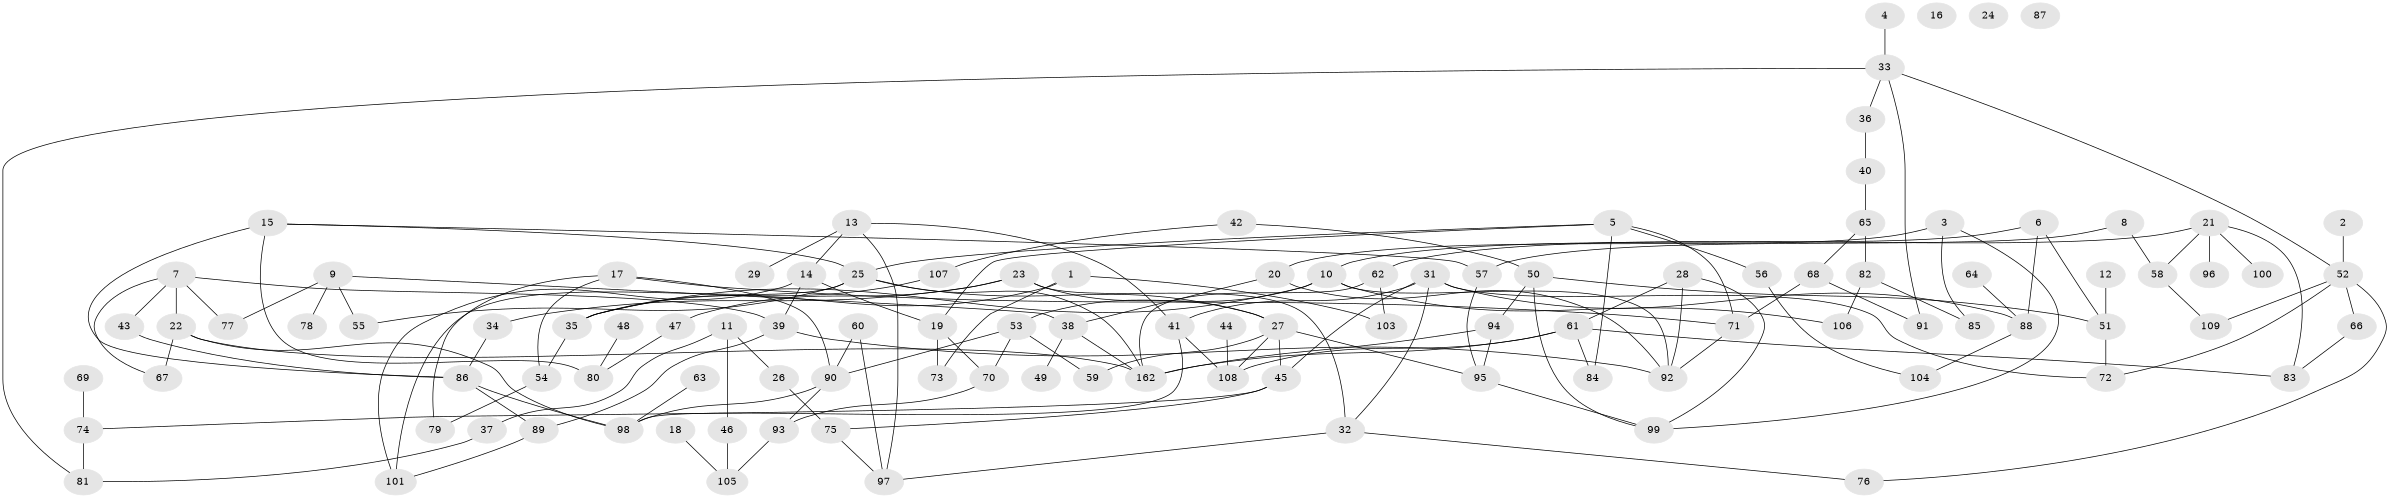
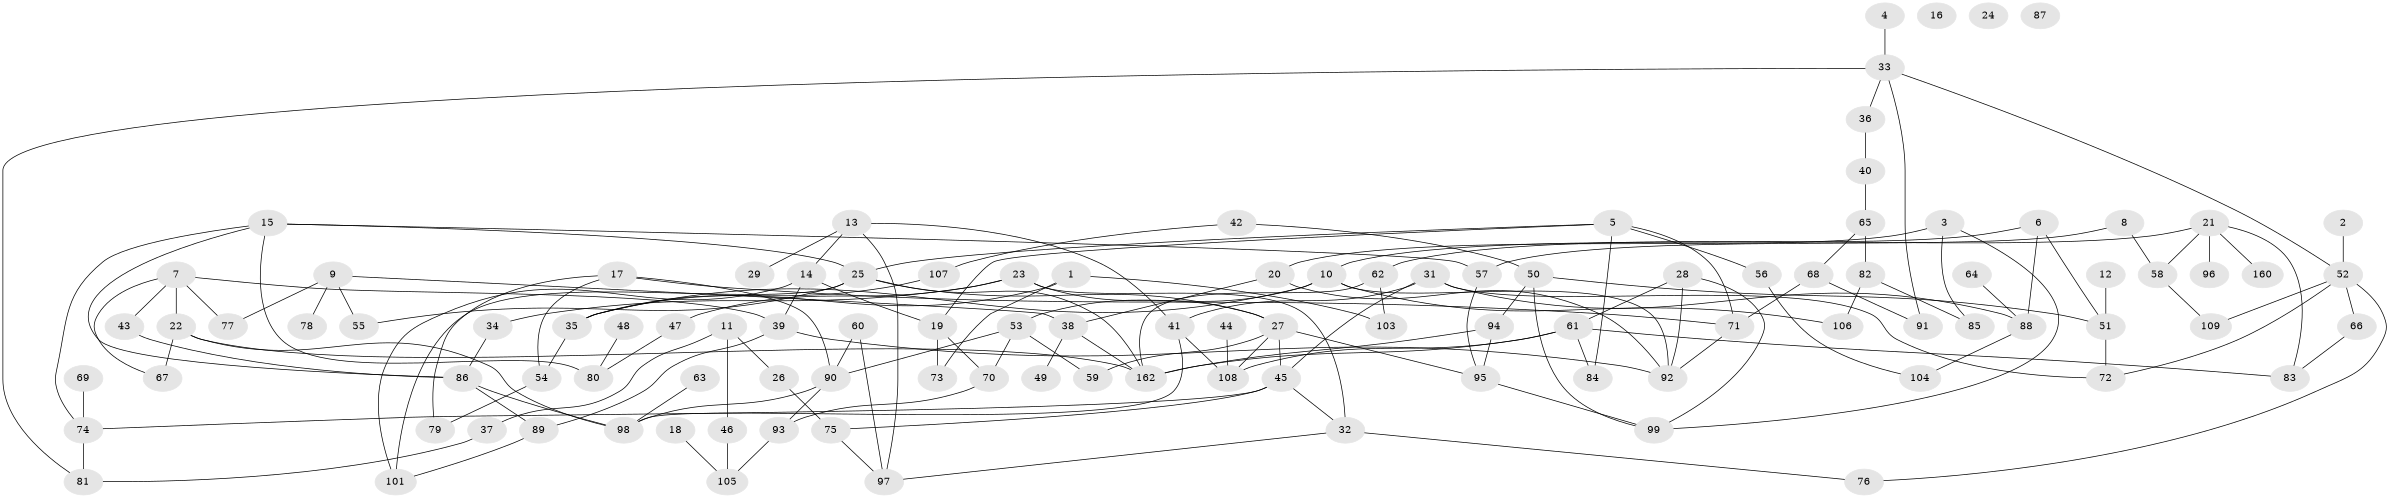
  graph {
    node [color=gray90 style=filled]
    1
    35
    73
    103
    54
    2
    52
    72
    76
    66
    109
    3
    85
    99
    20
    4
    33
    36
    81
    91
    5
    19
    25
    56
    71
    84
    70
    55
    101
    n30 [label=162]
    27
    104
    92
    6
    10
    51
    88
    53
    106
    7
    22
    39
    43
    67
    77
    98
    89
    86
    8
    57
    58
    95
    9
    38
    78
    49
    90
    59
    11
    26
    37
    46
    75
    105
    12
    13
    14
    29
    41
    97
    108
    15
    74
    80
    16
    17
    79
    93
    18
    21
    62
    83
    96
-   100
+   100 [label=160]
    23
    32
    34
    47
    45
    24
    61
    28
    31
    40
    65
    68
    82
    42
    50
    107
    94
    44
    48
    60
    63
    64
    69
    87
    1 -- 35
    1 -- 73
    1 -- 103
    35 -- 54
    54 -- 79
    2 -- 52
    52 -- 72
    52 -- 76
    52 -- 66
    52 -- 109
    66 -- 83
    3 -- 85
    3 -- 99
    3 -- 20
    20 -- 92
    20 -- 38
    4 -- 33
    33 -- 52
    33 -- 36
    33 -- 81
    33 -- 91
    36 -- 40
    5 -- 19
    5 -- 25
    5 -- 56
    5 -- 71
    5 -- 84
    19 -- 73
    19 -- 70
    25 -- 55
    25 -- 101
    25 -- n30
    25 -- 27
    56 -- 104
    71 -- 92
    70 -- 93
    27 -- 95
    27 -- 59
    27 -- 108
    27 -- 45
    6 -- 10
    6 -- 51
    6 -- 88
    10 -- 35
    10 -- 92
    10 -- 53
    10 -- 106
    51 -- 72
    88 -- 104
    53 -- 70
    53 -- 90
    53 -- 59
    7 -- 22
    7 -- 39
    7 -- 43
    7 -- 67
    7 -- 77
    22 -- n30
    22 -- 67
    22 -- 98
    39 -- 92
    39 -- 89
    43 -- 86
    89 -- 101
    86 -- 98
    86 -- 89
    8 -- 57
    8 -- 58
    57 -- 95
    58 -- 109
    95 -- 99
    9 -- 55
    9 -- 77
    9 -- 38
    9 -- 78
    38 -- n30
    38 -- 49
    90 -- 98
    90 -- 93
    11 -- 26
    11 -- 37
    11 -- 46
    26 -- 75
    37 -- 81
    46 -- 105
    75 -- 97
    12 -- 51
    13 -- 14
    13 -- 29
    13 -- 41
    13 -- 97
    14 -- 19
    14 -- 101
    14 -- 39
    41 -- 98
    41 -- 108
    15 -- 25
    15 -- 86
    15 -- 57
+   15 -- 74
    15 -- 80
    74 -- 81
    17 -- 54
    17 -- 71
    17 -- 90
    17 -- 79
    93 -- 105
    18 -- 105
    21 -- 58
    21 -- 62
    21 -- 83
    21 -- 96
    21 -- 100
    62 -- 103
    62 -- n30
    23 -- 27
    23 -- 32
    23 -- 34
    23 -- 47
    32 -- 76
    32 -- 97
    34 -- 86
    47 -- 80
    45 -- 75
    45 -- 74
    61 -- 84
    61 -- n30
    61 -- 108
    61 -- 83
    28 -- 99
    28 -- 92
    28 -- 61
    31 -- 72
    31 -- 88
    31 -- 41
-   31 -- 32
+   45 -- 32
    31 -- 45
    40 -- 65
    65 -- 68
    65 -- 82
    68 -- 91
    68 -- 71
    82 -- 85
    82 -- 106
    42 -- 50
    42 -- 107
    50 -- 99
    50 -- 51
    50 -- 94
    107 -- 35
    94 -- n30
    94 -- 95
    44 -- 108
    48 -- 80
    60 -- 90
    60 -- 97
    63 -- 98
    64 -- 88
    69 -- 74
  }
